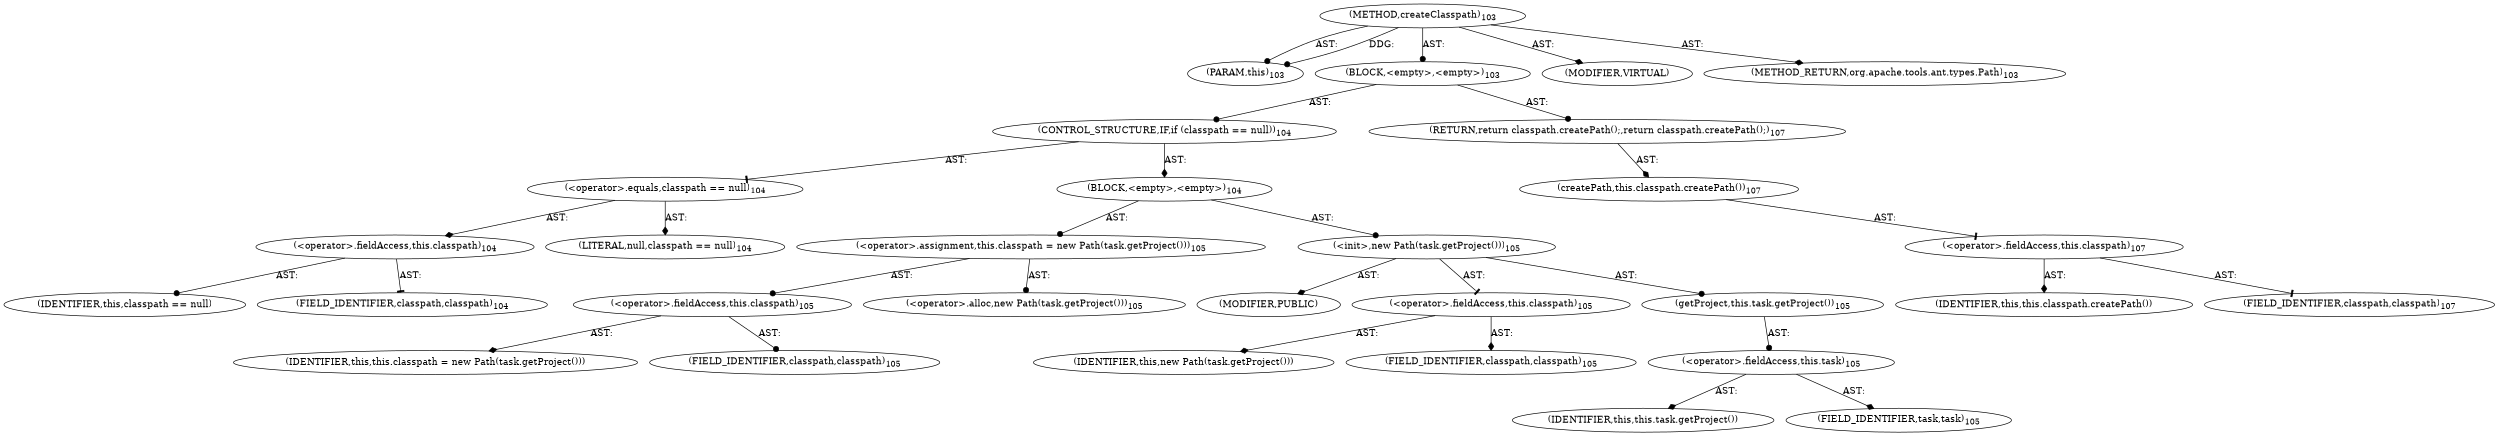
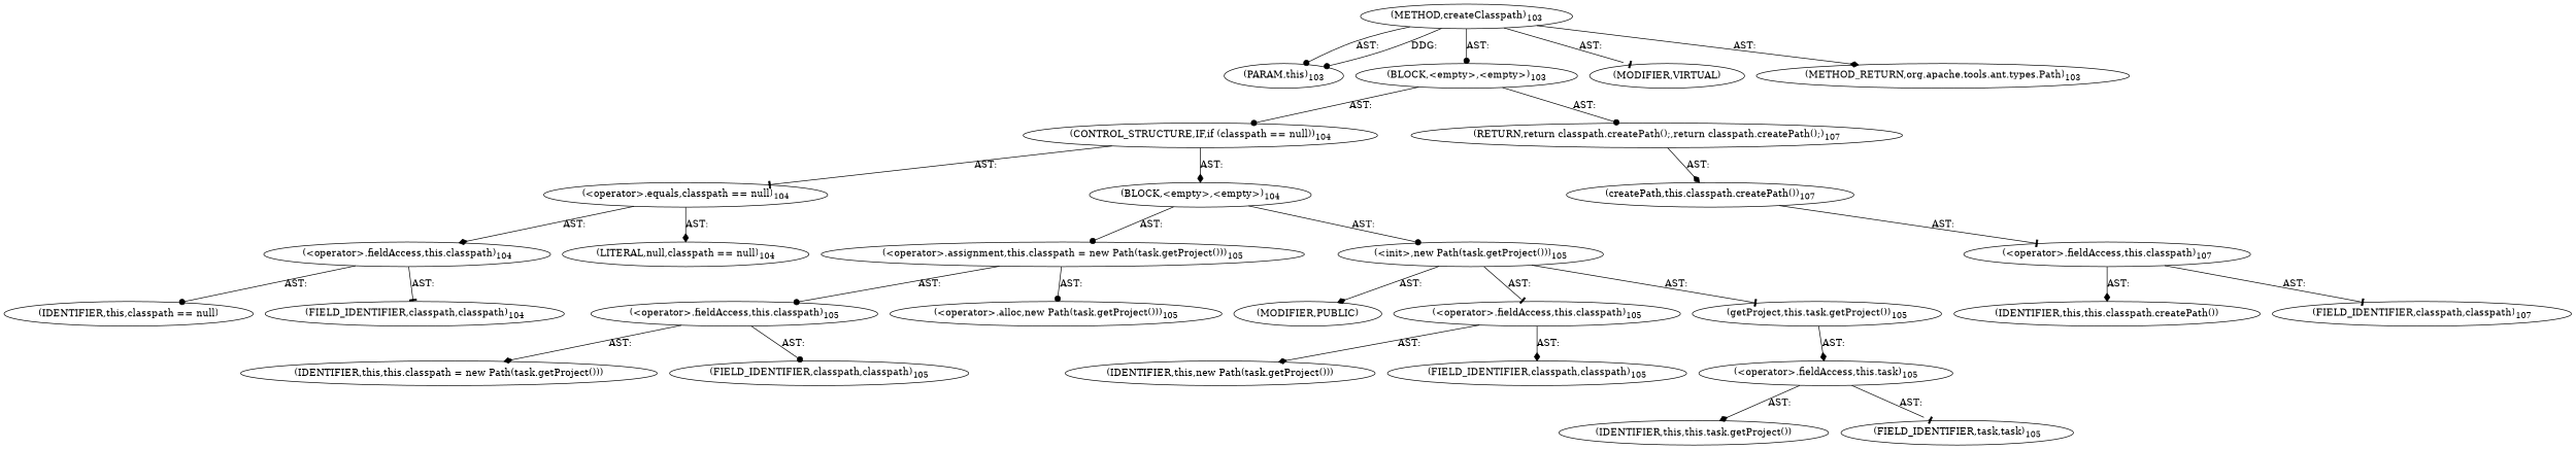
  digraph {
    fontname="DejaVu Serif"
    node [fontname="DejaVu Serif"]
    edge [arrowhead=diamond fontname="DejaVu Serif"]
    n1 [label=<(METHOD,createClasspath)<SUB>103</SUB>>]
    n2 [label=<(PARAM,this)<SUB>103</SUB>>]
    n3 [label=<(BLOCK,&lt;empty&gt;,&lt;empty&gt;)<SUB>103</SUB>>]
    n4 [label=<(MODIFIER,VIRTUAL)>]
    n5 [label=<(METHOD_RETURN,org.apache.tools.ant.types.Path)<SUB>103</SUB>>]
    n6 [label=<(CONTROL_STRUCTURE,IF,if (classpath == null))<SUB>104</SUB>>]
    n7 [label=<(RETURN,return classpath.createPath();,return classpath.createPath();)<SUB>107</SUB>>]
    n8 [label=<(MODIFIER,PUBLIC)>]
    n9 [label=<(&lt;operator&gt;.equals,classpath == null)<SUB>104</SUB>>]
    n10 [label=<(BLOCK,&lt;empty&gt;,&lt;empty&gt;)<SUB>104</SUB>>]
    n11 [label=<(createPath,this.classpath.createPath())<SUB>107</SUB>>]
    n12 [label=<(&lt;operator&gt;.fieldAccess,this.classpath)<SUB>104</SUB>>]
    n13 [label=<(LITERAL,null,classpath == null)<SUB>104</SUB>>]
    n14 [label=<(&lt;operator&gt;.assignment,this.classpath = new Path(task.getProject()))<SUB>105</SUB>>]
    n15 [label=<(&lt;init&gt;,new Path(task.getProject()))<SUB>105</SUB>>]
    n16 [label=<(IDENTIFIER,this,classpath == null)>]
    n17 [label=<(FIELD_IDENTIFIER,classpath,classpath)<SUB>104</SUB>>]
    n18 [label=<(&lt;operator&gt;.fieldAccess,this.classpath)<SUB>105</SUB>>]
    n19 [label=<(&lt;operator&gt;.alloc,new Path(task.getProject()))<SUB>105</SUB>>]
    n20 [label=<(&lt;operator&gt;.fieldAccess,this.classpath)<SUB>105</SUB>>]
    n21 [label=<(getProject,this.task.getProject())<SUB>105</SUB>>]
    n22 [label=<(IDENTIFIER,this,this.classpath = new Path(task.getProject()))>]
    n23 [label=<(FIELD_IDENTIFIER,classpath,classpath)<SUB>105</SUB>>]
    n24 [label=<(IDENTIFIER,this,new Path(task.getProject()))>]
    n25 [label=<(FIELD_IDENTIFIER,classpath,classpath)<SUB>105</SUB>>]
    n26 [label=<(&lt;operator&gt;.fieldAccess,this.task)<SUB>105</SUB>>]
    n27 [label=<(IDENTIFIER,this,this.task.getProject())>]
    n28 [label=<(FIELD_IDENTIFIER,task,task)<SUB>105</SUB>>]
    n29 [label=<(&lt;operator&gt;.fieldAccess,this.classpath)<SUB>107</SUB>>]
    n30 [label=<(IDENTIFIER,this,this.classpath.createPath())>]
    n31 [label=<(FIELD_IDENTIFIER,classpath,classpath)<SUB>107</SUB>>]
    n1 -> n2 [arrowhead=dot label="AST: "]
    n1 -> n2 [arrowhead=dot label="DDG: "]
    n1 -> n3 [arrowhead=dot label="AST: "]
-   n1 -> n4 [label="AST: "]
+   n1 -> n4 [arrowhead=tee label="AST: "]
    n1 -> n5 [label="AST: "]
    n3 -> n6 [arrowhead=dot label="AST: "]
    n3 -> n7 [arrowhead=dot label="AST: "]
    n6 -> n9 [arrowhead=tee label="AST: "]
    n6 -> n10 [label="AST: "]
    n7 -> n11 [label="AST: "]
    n9 -> n12 [label="AST: "]
    n9 -> n13 [label="AST: "]
    n10 -> n14 [arrowhead=dot label="AST: "]
    n10 -> n15 [arrowhead=dot label="AST: "]
    n11 -> n29 [arrowhead=tee label="AST: "]
    n12 -> n16 [arrowhead=dot label="AST: "]
    n12 -> n17 [arrowhead=tee label="AST: "]
    n14 -> n18 [arrowhead=dot label="AST: "]
    n14 -> n19 [arrowhead=dot label="AST: "]
    n15 -> n8 [label="AST: "]
    n15 -> n20 [arrowhead=tee label="AST: "]
-   n15 -> n21 [arrowhead=dot label="AST: "]
+   n15 -> n21 [arrowhead=tee label="AST: "]
    n18 -> n22 [label="AST: "]
    n18 -> n23 [arrowhead=dot label="AST: "]
    n20 -> n24 [label="AST: "]
    n20 -> n25 [label="AST: "]
-   n21 -> n26 [arrowhead=dot label="AST: "]
+   n21 -> n26 [label="AST: "]
    n26 -> n27 [label="AST: "]
-   n26 -> n28 [label="AST: "]
+   n26 -> n28 [arrowhead=tee label="AST: "]
    n29 -> n30 [label="AST: "]
    n29 -> n31 [arrowhead=tee label="AST: "]
  }
